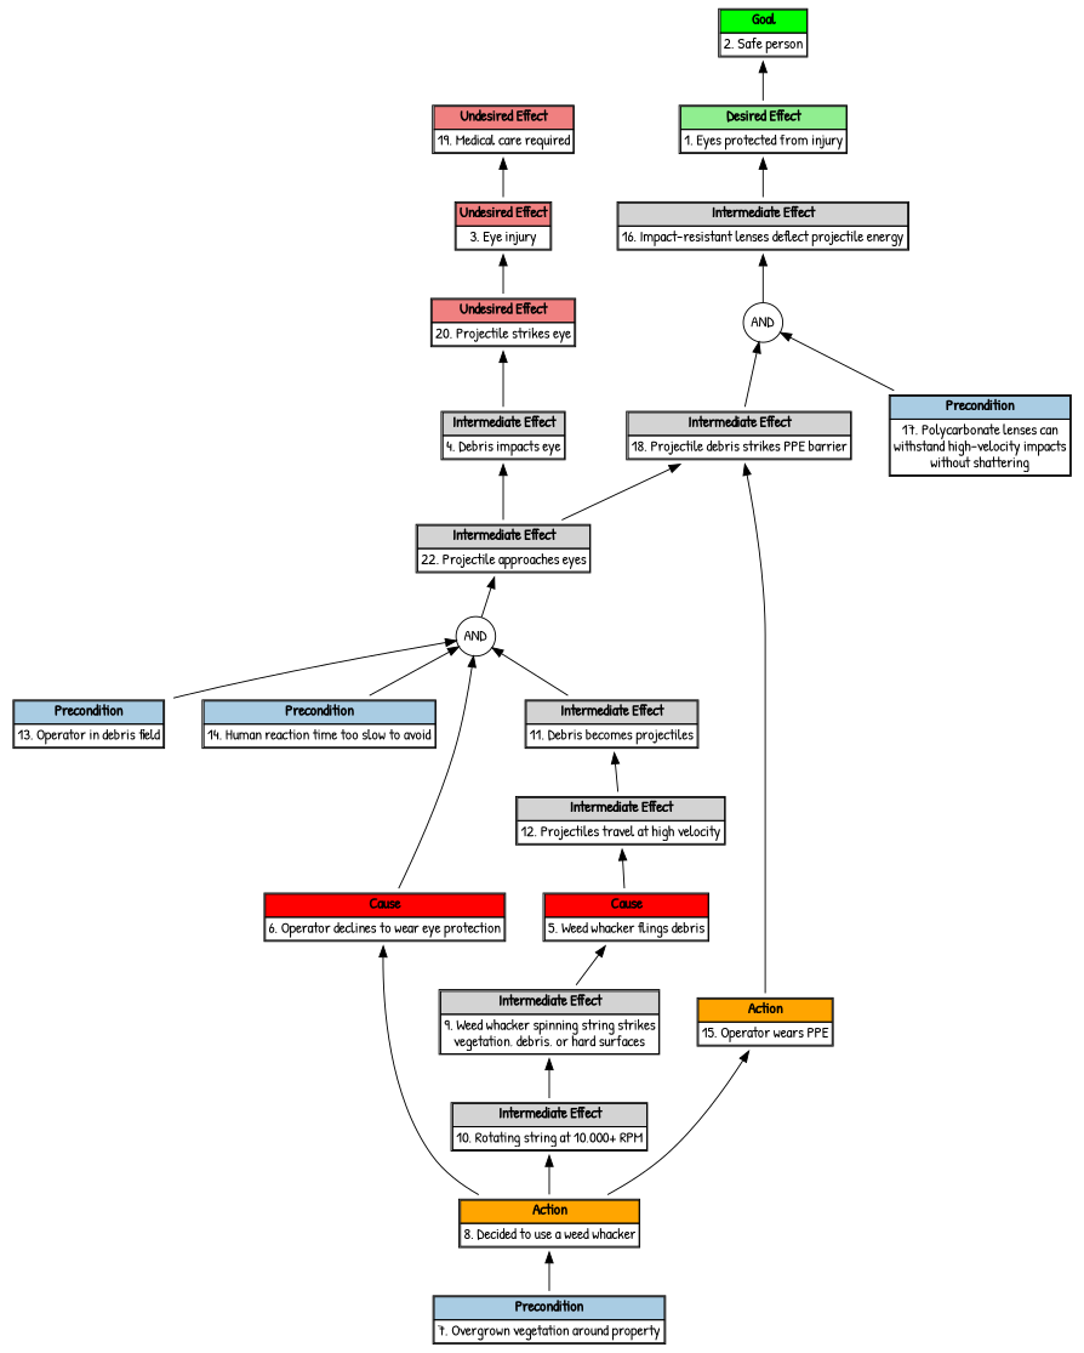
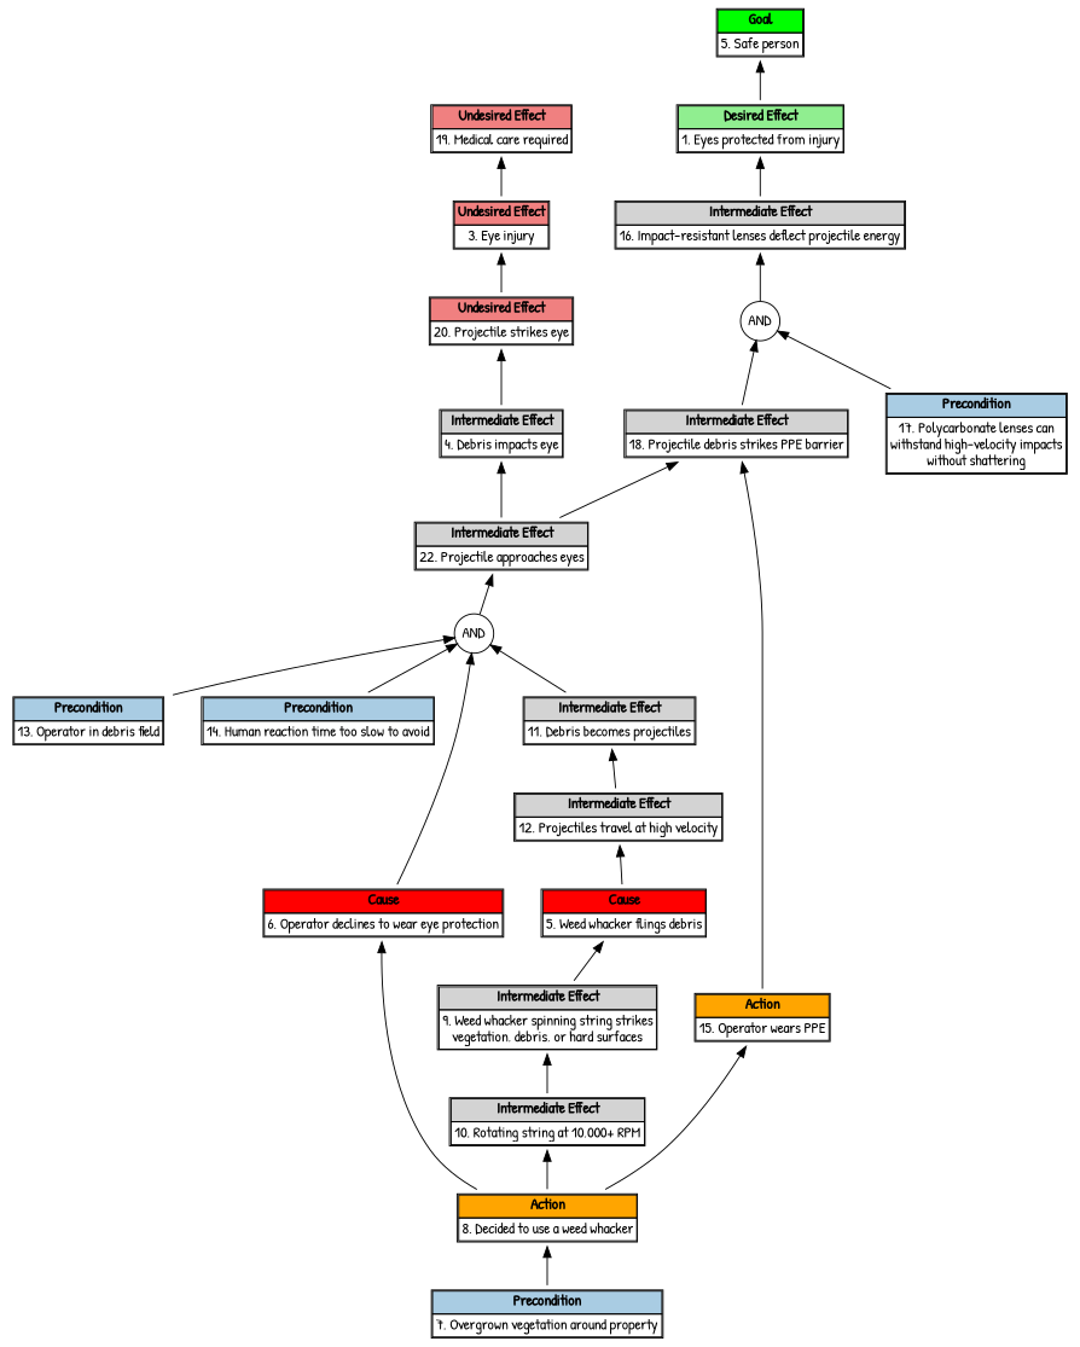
  digraph {
    rankdir=BT
    fontname="Patrick Hand"
    node [fontname="Patrick Hand" shape=plaintext]
    edge [fontname="Patrick Hand"]
    n1 [label=<     <TABLE BORDER="1" CELLBORDER="1" CELLSPACING="0">       <TR><TD BGCOLOR="lightgreen"><B>Desired Effect</B></TD></TR>       <TR><TD>1. Eyes protected from injury</TD></TR>     </TABLE>   >]
-   n2 [label=<     <TABLE BORDER="1" CELLBORDER="1" CELLSPACING="0">       <TR><TD BGCOLOR="green"><B>Goal</B></TD></TR>       <TR><TD>2. Safe person</TD></TR>     </TABLE>   >]
+   n2 [label=<     <TABLE BORDER="1" CELLBORDER="1" CELLSPACING="0">       <TR><TD BGCOLOR="green"><B>Goal</B></TD></TR>       <TR><TD>5. Safe person</TD></TR>     </TABLE>   >]
    n3 [label=<     <TABLE BORDER="1" CELLBORDER="1" CELLSPACING="0">       <TR><TD BGCOLOR="lightcoral"><B>Undesired Effect</B></TD></TR>       <TR><TD>3. Eye injury</TD></TR>     </TABLE>   >]
    n4 [label=<     <TABLE BORDER="1" CELLBORDER="1" CELLSPACING="0">       <TR><TD BGCOLOR="lightcoral"><B>Undesired Effect</B></TD></TR>       <TR><TD>19. Medical care required</TD></TR>     </TABLE>   >]
    n5 [label=<     <TABLE BORDER="1" CELLBORDER="1" CELLSPACING="0">       <TR><TD BGCOLOR="lightgray"><B>Intermediate Effect</B></TD></TR>       <TR><TD>4. Debris impacts eye</TD></TR>     </TABLE>   >]
    n6 [label=<     <TABLE BORDER="1" CELLBORDER="1" CELLSPACING="0">       <TR><TD BGCOLOR="lightcoral"><B>Undesired Effect</B></TD></TR>       <TR><TD>20. Projectile strikes eye</TD></TR>     </TABLE>   >]
    n7 [label=<     <TABLE BORDER="1" CELLBORDER="1" CELLSPACING="0">       <TR><TD BGCOLOR="red"><B>Cause</B></TD></TR>       <TR><TD>5. Weed whacker flings debris</TD></TR>     </TABLE>   >]
    n8 [label=<     <TABLE BORDER="1" CELLBORDER="1" CELLSPACING="0">       <TR><TD BGCOLOR="lightgray"><B>Intermediate Effect</B></TD></TR>       <TR><TD>12. Projectiles travel at high velocity</TD></TR>     </TABLE>   >]
    n9 [label=<     <TABLE BORDER="1" CELLBORDER="1" CELLSPACING="0">       <TR><TD BGCOLOR="red"><B>Cause</B></TD></TR>       <TR><TD>6. Operator declines to wear eye protection</TD></TR>     </TABLE>   >]
    n10 [fixedsize=true height=0.5 label=AND shape=circle width=0.5]
    n11 [label=<     <TABLE BORDER="1" CELLBORDER="1" CELLSPACING="0">       <TR><TD BGCOLOR="#A9CCE3"><B>Precondition</B></TD></TR>       <TR><TD>7. Overgrown vegetation around property</TD></TR>     </TABLE>   >]
    n12 [label=<     <TABLE BORDER="1" CELLBORDER="1" CELLSPACING="0">       <TR><TD BGCOLOR="orange"><B>Action</B></TD></TR>       <TR><TD>8. Decided to use a weed whacker</TD></TR>     </TABLE>   >]
    n13 [label=<     <TABLE BORDER="1" CELLBORDER="1" CELLSPACING="0">       <TR><TD BGCOLOR="lightgray"><B>Intermediate Effect</B></TD></TR>       <TR><TD>10. Rotating string at 10,000+ RPM</TD></TR>     </TABLE>   >]
    n14 [label=<     <TABLE BORDER="1" CELLBORDER="1" CELLSPACING="0">       <TR><TD BGCOLOR="orange"><B>Action</B></TD></TR>       <TR><TD>15. Operator wears PPE</TD></TR>     </TABLE>   >]
    n15 [label=<     <TABLE BORDER="1" CELLBORDER="1" CELLSPACING="0">       <TR><TD BGCOLOR="lightgray"><B>Intermediate Effect</B></TD></TR>       <TR><TD>9. Weed whacker spinning string strikes<br/>vegetation, debris, or hard surfaces</TD></TR>     </TABLE>   >]
    n16 [label=<     <TABLE BORDER="1" CELLBORDER="1" CELLSPACING="0">       <TR><TD BGCOLOR="lightgray"><B>Intermediate Effect</B></TD></TR>       <TR><TD>11. Debris becomes projectiles</TD></TR>     </TABLE>   >]
    n17 [label=<     <TABLE BORDER="1" CELLBORDER="1" CELLSPACING="0">       <TR><TD BGCOLOR="#A9CCE3"><B>Precondition</B></TD></TR>       <TR><TD>13. Operator in debris field</TD></TR>     </TABLE>   >]
    n18 [label=<     <TABLE BORDER="1" CELLBORDER="1" CELLSPACING="0">       <TR><TD BGCOLOR="#A9CCE3"><B>Precondition</B></TD></TR>       <TR><TD>14. Human reaction time too slow to avoid</TD></TR>     </TABLE>   >]
    n19 [label=<     <TABLE BORDER="1" CELLBORDER="1" CELLSPACING="0">       <TR><TD BGCOLOR="lightgray"><B>Intermediate Effect</B></TD></TR>       <TR><TD>18. Projectile debris strikes PPE barrier</TD></TR>     </TABLE>   >]
    n20 [label=<     <TABLE BORDER="1" CELLBORDER="1" CELLSPACING="0">       <TR><TD BGCOLOR="lightgray"><B>Intermediate Effect</B></TD></TR>       <TR><TD>16. Impact-resistant lenses deflect projectile energy</TD></TR>     </TABLE>   >]
    n21 [label=<     <TABLE BORDER="1" CELLBORDER="1" CELLSPACING="0">       <TR><TD BGCOLOR="#A9CCE3"><B>Precondition</B></TD></TR>       <TR><TD>17. Polycarbonate lenses can<br/>withstand high-velocity impacts<br/>without shattering</TD></TR>     </TABLE>   >]
    n22 [fixedsize=true height=0.5 label=AND shape=circle width=0.5]
    n23 [label=<     <TABLE BORDER="1" CELLBORDER="1" CELLSPACING="0">       <TR><TD BGCOLOR="lightgray"><B>Intermediate Effect</B></TD></TR>       <TR><TD>22. Projectile approaches eyes</TD></TR>     </TABLE>   >]
    n1 -> n2
    n3 -> n4
    n5 -> n6
    n6 -> n3
    n7 -> n8
    n8 -> n16
    n9 -> n10
    n10 -> n23
    n11 -> n12
    n12 -> n9
    n12 -> n13
    n12 -> n14
    n13 -> n15
    n14 -> n19
    n15 -> n7
    n16 -> n10
    n17 -> n10
    n18 -> n10
    n19 -> n22
    n20 -> n1
    n21 -> n22
    n22 -> n20
    n23 -> n5
    n23 -> n19
  }
